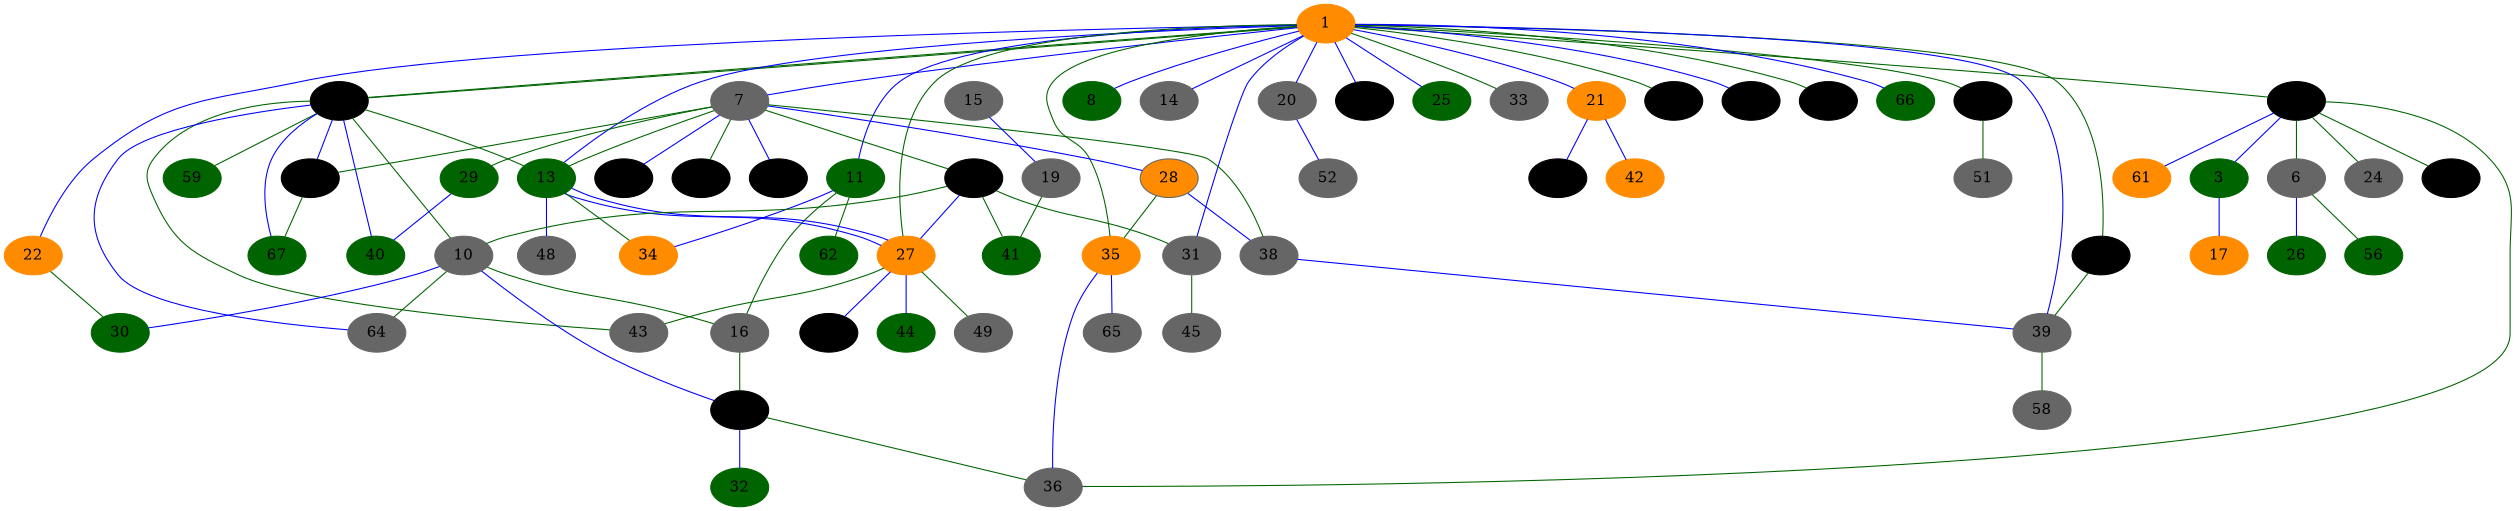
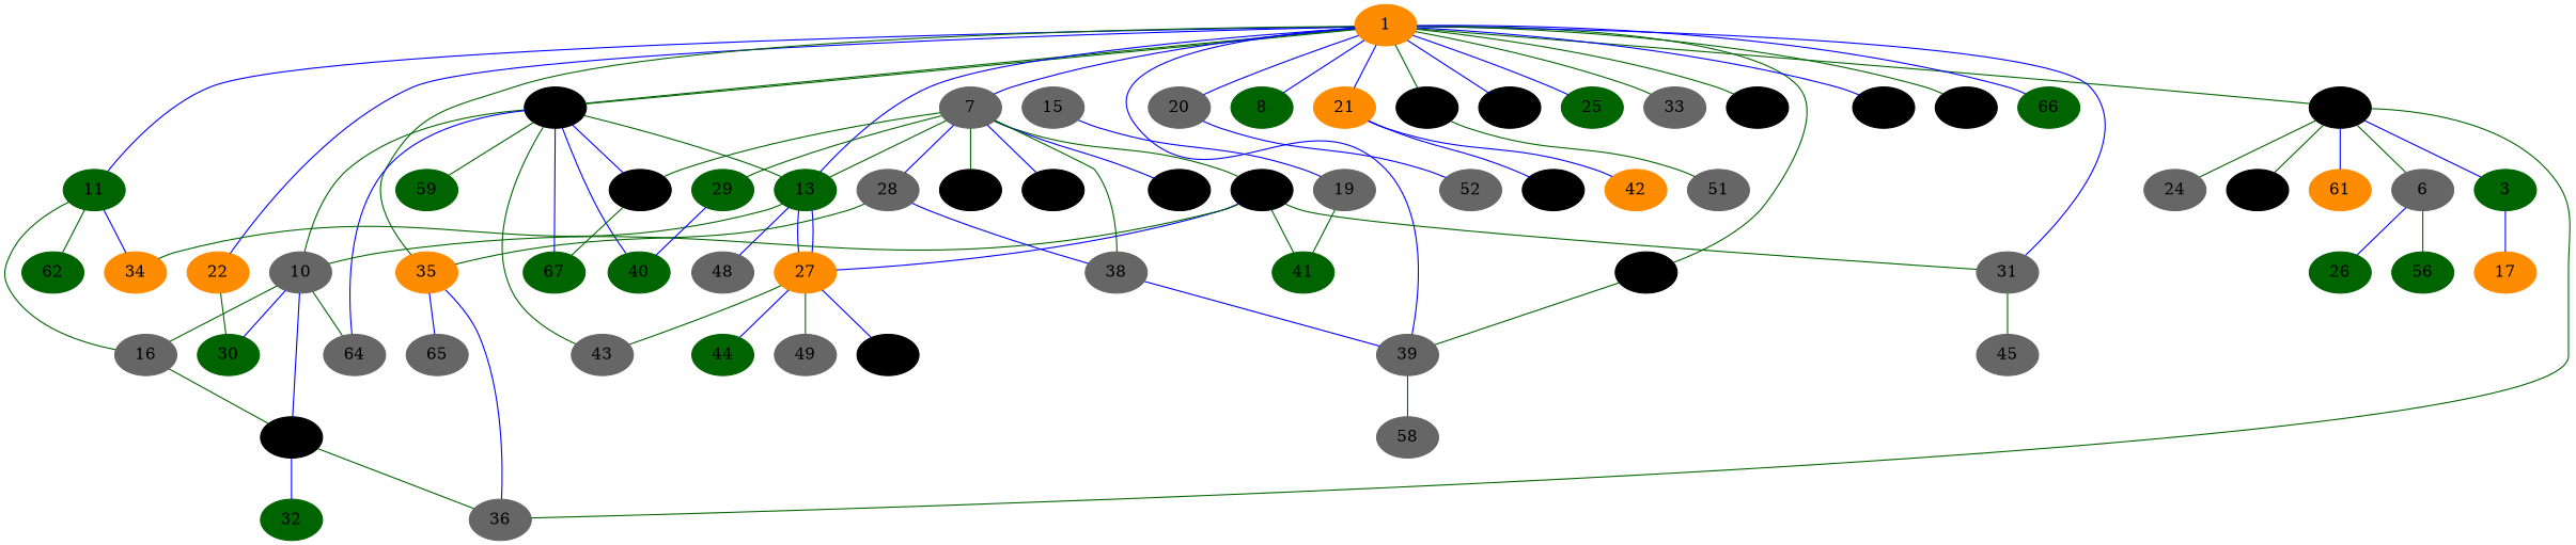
  graph {
    node [color=gray40 style=filled]
    edge [color=darkgreen]
    1 [color=darkorange]
    2 [color=black]
    4 [color=black]
    5 [color=black]
    7
    8 [color=darkgreen]
    11 [color=darkgreen]
    13 [color=darkgreen]
-   14
    20
    21 [color=darkorange]
    22 [color=darkorange]
    23 [color=black]
    25 [color=darkgreen]
    27 [color=darkorange]
    31
    33
    35 [color=darkorange]
    37 [color=black]
    39
    47 [color=black]
    54 [color=black]
    60 [color=black]
    66 [color=darkgreen]
    6
    3 [color=darkgreen]
    24
    36
    50 [color=black]
    61 [color=darkorange]
    10
    40 [color=darkgreen]
    43
    46 [color=black]
    59 [color=darkgreen]
    64
    67 [color=darkgreen]
    26 [color=darkgreen]
    56 [color=darkgreen]
    9 [color=black]
    12 [color=black]
-   28 [fillcolor=darkorange]
+   28
    29 [color=darkgreen]
    38
    53 [color=black]
    63 [color=black]
    16
    34 [color=darkorange]
    62 [color=darkgreen]
    48
    52
    42 [color=darkorange]
    55 [color=black]
    30 [color=darkgreen]
    44 [color=darkgreen]
    49
    57 [color=black]
    45
    65
    51
    58
    17 [color=darkorange]
    18 [color=black]
    41 [color=darkgreen]
    15
    19
    32 [color=darkgreen]
    1 -- 2
    1 -- 4
    1 -- 4
    1 -- 5
    1 -- 7 [color=blue]
    1 -- 8 [color=blue]
    1 -- 11 [color=blue]
    1 -- 13 [color=blue]
-   1 -- 14 [color=blue]
    1 -- 20 [color=blue]
    1 -- 21 [color=blue]
    1 -- 22 [color=blue]
    1 -- 23 [color=blue]
    1 -- 25 [color=blue]
-   1 -- 27
    1 -- 31 [color=blue]
    1 -- 33
    1 -- 35
    1 -- 37
    1 -- 39 [color=blue]
    1 -- 47
    1 -- 54 [color=blue]
    1 -- 60
    1 -- 66 [color=blue]
    2 -- 6
    2 -- 3 [color=blue]
    2 -- 24
    2 -- 36
    2 -- 50
    2 -- 61 [color=blue]
    4 -- 13
    4 -- 10
    4 -- 40 [color=blue]
    4 -- 43
    4 -- 46 [color=blue]
    4 -- 59
    4 -- 64 [color=blue]
    4 -- 67 [color=blue]
    5 -- 39
    7 -- 13
    7 -- 46
    7 -- 9
    7 -- 12 [color=blue]
    7 -- 28 [color=blue]
    7 -- 29
    7 -- 38
    7 -- 53
    7 -- 63 [color=blue]
    11 -- 16
    11 -- 34 [color=blue]
    11 -- 62
    13 -- 27 [color=blue]
    13 -- 27 [color=blue]
    13 -- 34
    13 -- 48 [color=blue]
    20 -- 52 [color=blue]
    21 -- 42 [color=blue]
    21 -- 55 [color=blue]
    22 -- 30
    27 -- 43
    27 -- 44 [color=blue]
    27 -- 49
    27 -- 57 [color=blue]
    31 -- 45
    35 -- 36 [color=blue]
    35 -- 65 [color=blue]
    37 -- 51
    39 -- 58
    6 -- 26 [color=blue]
    6 -- 56
    3 -- 17 [color=blue]
    10 -- 64
    10 -- 16
    10 -- 30 [color=blue]
    10 -- 18 [color=blue]
    46 -- 67
    9 -- 27 [color=blue]
    9 -- 31
    9 -- 10
    9 -- 41
    28 -- 35
    28 -- 38 [color=blue]
    29 -- 40 [color=blue]
    38 -- 39 [color=blue]
    16 -- 18
    18 -- 36
    18 -- 32 [color=blue]
    15 -- 19 [color=blue]
    19 -- 41
  }
